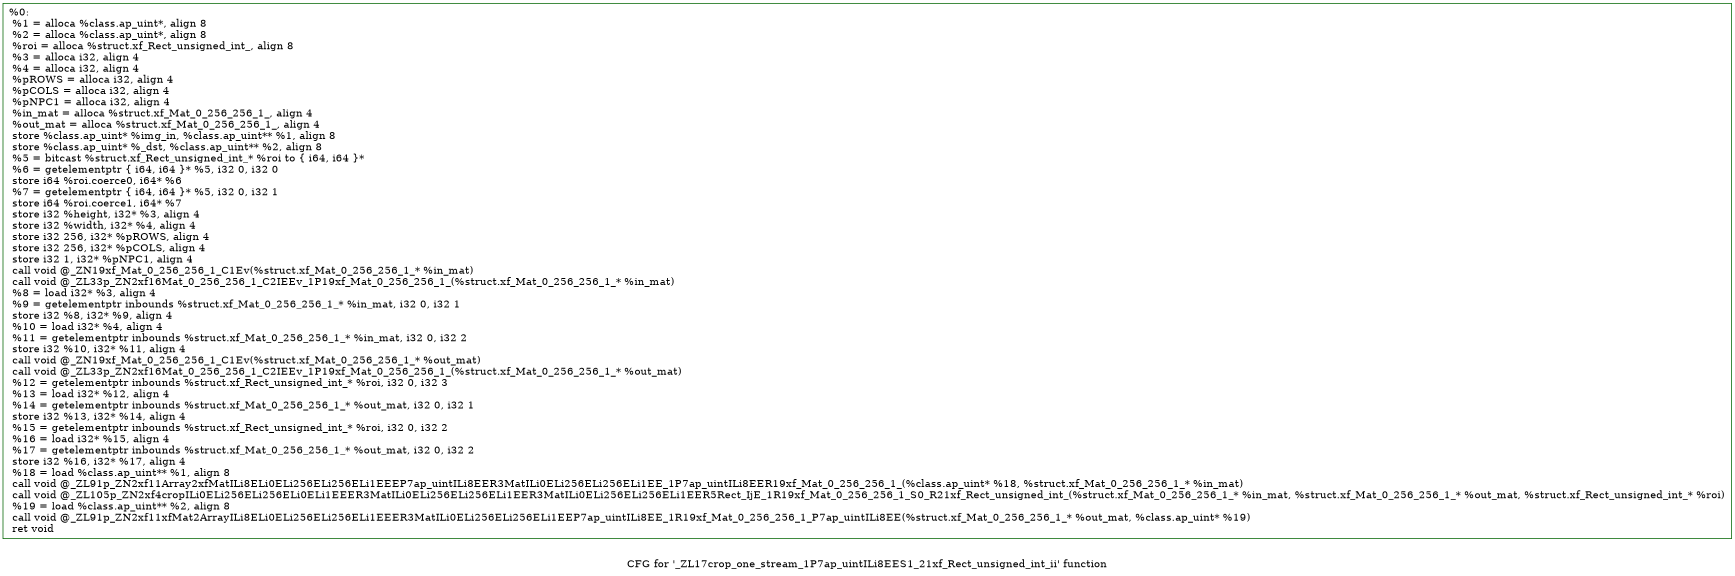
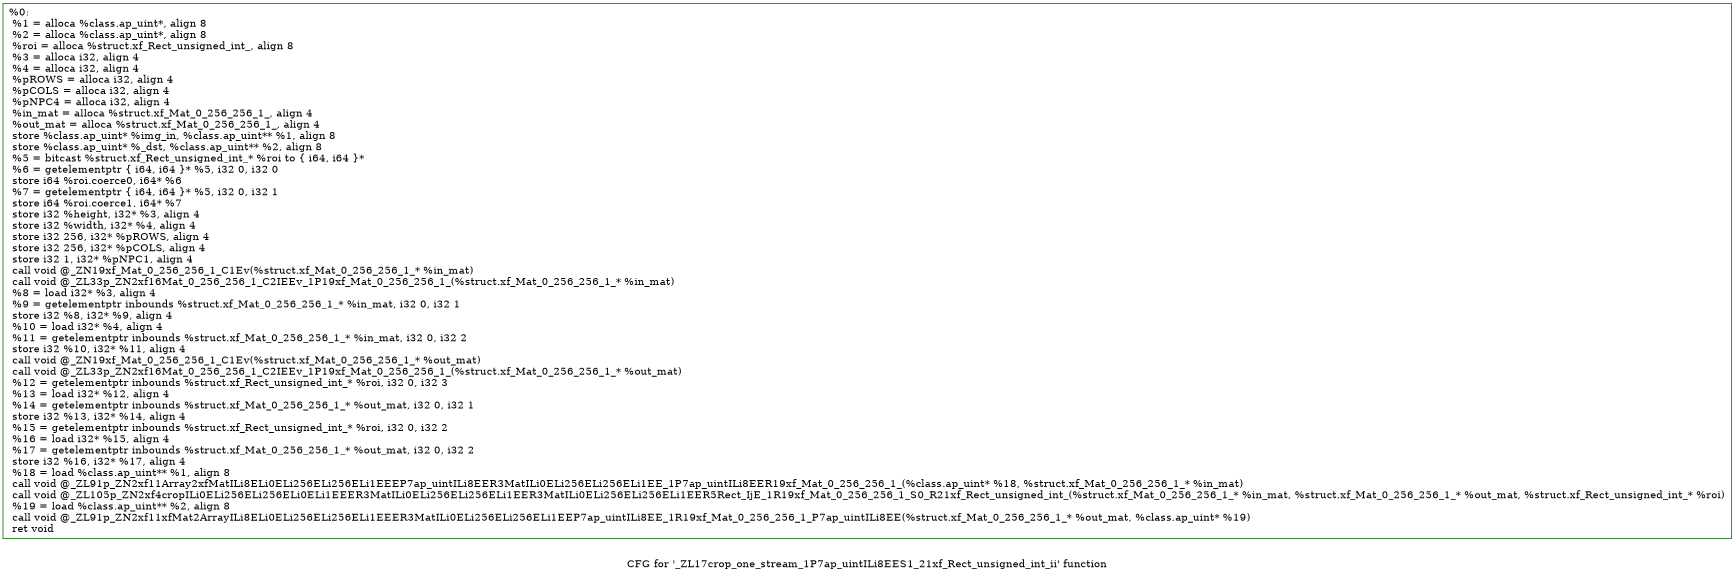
  digraph {
    label="CFG for '_ZL17crop_one_stream_1P7ap_uintILi8EES1_21xf_Rect_unsigned_int_ii' function"
-   n1 [label="{%0:\l  %1 = alloca %class.ap_uint*, align 8\l  %2 = alloca %class.ap_uint*, align 8\l  %roi = alloca %struct.xf_Rect_unsigned_int_, align 8\l  %3 = alloca i32, align 4\l  %4 = alloca i32, align 4\l  %pROWS = alloca i32, align 4\l  %pCOLS = alloca i32, align 4\l  %pNPC1 = alloca i32, align 4\l  %in_mat = alloca %struct.xf_Mat_0_256_256_1_, align 4\l  %out_mat = alloca %struct.xf_Mat_0_256_256_1_, align 4\l  store %class.ap_uint* %img_in, %class.ap_uint** %1, align 8\l  store %class.ap_uint* %_dst, %class.ap_uint** %2, align 8\l  %5 = bitcast %struct.xf_Rect_unsigned_int_* %roi to \{ i64, i64 \}*\l  %6 = getelementptr \{ i64, i64 \}* %5, i32 0, i32 0\l  store i64 %roi.coerce0, i64* %6\l  %7 = getelementptr \{ i64, i64 \}* %5, i32 0, i32 1\l  store i64 %roi.coerce1, i64* %7\l  store i32 %height, i32* %3, align 4\l  store i32 %width, i32* %4, align 4\l  store i32 256, i32* %pROWS, align 4\l  store i32 256, i32* %pCOLS, align 4\l  store i32 1, i32* %pNPC1, align 4\l  call void @_ZN19xf_Mat_0_256_256_1_C1Ev(%struct.xf_Mat_0_256_256_1_* %in_mat)\l  call void @_ZL33p_ZN2xf16Mat_0_256_256_1_C2IEEv_1P19xf_Mat_0_256_256_1_(%struct.xf_Mat_0_256_256_1_* %in_mat)\l  %8 = load i32* %3, align 4\l  %9 = getelementptr inbounds %struct.xf_Mat_0_256_256_1_* %in_mat, i32 0, i32 1\l  store i32 %8, i32* %9, align 4\l  %10 = load i32* %4, align 4\l  %11 = getelementptr inbounds %struct.xf_Mat_0_256_256_1_* %in_mat, i32 0, i32 2\l  store i32 %10, i32* %11, align 4\l  call void @_ZN19xf_Mat_0_256_256_1_C1Ev(%struct.xf_Mat_0_256_256_1_* %out_mat)\l  call void @_ZL33p_ZN2xf16Mat_0_256_256_1_C2IEEv_1P19xf_Mat_0_256_256_1_(%struct.xf_Mat_0_256_256_1_* %out_mat)\l  %12 = getelementptr inbounds %struct.xf_Rect_unsigned_int_* %roi, i32 0, i32 3\l  %13 = load i32* %12, align 4\l  %14 = getelementptr inbounds %struct.xf_Mat_0_256_256_1_* %out_mat, i32 0, i32 1\l  store i32 %13, i32* %14, align 4\l  %15 = getelementptr inbounds %struct.xf_Rect_unsigned_int_* %roi, i32 0, i32 2\l  %16 = load i32* %15, align 4\l  %17 = getelementptr inbounds %struct.xf_Mat_0_256_256_1_* %out_mat, i32 0, i32 2\l  store i32 %16, i32* %17, align 4\l  %18 = load %class.ap_uint** %1, align 8\l  call void @_ZL91p_ZN2xf11Array2xfMatILi8ELi0ELi256ELi256ELi1EEEP7ap_uintILi8EER3MatILi0ELi256ELi256ELi1EE_1P7ap_uintILi8EER19xf_Mat_0_256_256_1_(%class.ap_uint* %18, %struct.xf_Mat_0_256_256_1_* %in_mat)\l  call void @_ZL105p_ZN2xf4cropILi0ELi256ELi256ELi0ELi1EEER3MatILi0ELi256ELi256ELi1EER3MatILi0ELi256ELi256ELi1EER5Rect_IjE_1R19xf_Mat_0_256_256_1_S0_R21xf_Rect_unsigned_int_(%struct.xf_Mat_0_256_256_1_* %in_mat, %struct.xf_Mat_0_256_256_1_* %out_mat, %struct.xf_Rect_unsigned_int_* %roi)\l  %19 = load %class.ap_uint** %2, align 8\l  call void @_ZL91p_ZN2xf11xfMat2ArrayILi8ELi0ELi256ELi256ELi1EEER3MatILi0ELi256ELi256ELi1EEP7ap_uintILi8EE_1R19xf_Mat_0_256_256_1_P7ap_uintILi8EE(%struct.xf_Mat_0_256_256_1_* %out_mat, %class.ap_uint* %19)\l  ret void\l}" shape=record color=darkgreen]
+   n1 [label="{%0:\l  %1 = alloca %class.ap_uint*, align 8\l  %2 = alloca %class.ap_uint*, align 8\l  %roi = alloca %struct.xf_Rect_unsigned_int_, align 8\l  %3 = alloca i32, align 4\l  %4 = alloca i32, align 4\l  %pROWS = alloca i32, align 4\l  %pCOLS = alloca i32, align 4\l  %pNPC4 = alloca i32, align 4\l  %in_mat = alloca %struct.xf_Mat_0_256_256_1_, align 4\l  %out_mat = alloca %struct.xf_Mat_0_256_256_1_, align 4\l  store %class.ap_uint* %img_in, %class.ap_uint** %1, align 8\l  store %class.ap_uint* %_dst, %class.ap_uint** %2, align 8\l  %5 = bitcast %struct.xf_Rect_unsigned_int_* %roi to \{ i64, i64 \}*\l  %6 = getelementptr \{ i64, i64 \}* %5, i32 0, i32 0\l  store i64 %roi.coerce0, i64* %6\l  %7 = getelementptr \{ i64, i64 \}* %5, i32 0, i32 1\l  store i64 %roi.coerce1, i64* %7\l  store i32 %height, i32* %3, align 4\l  store i32 %width, i32* %4, align 4\l  store i32 256, i32* %pROWS, align 4\l  store i32 256, i32* %pCOLS, align 4\l  store i32 1, i32* %pNPC1, align 4\l  call void @_ZN19xf_Mat_0_256_256_1_C1Ev(%struct.xf_Mat_0_256_256_1_* %in_mat)\l  call void @_ZL33p_ZN2xf16Mat_0_256_256_1_C2IEEv_1P19xf_Mat_0_256_256_1_(%struct.xf_Mat_0_256_256_1_* %in_mat)\l  %8 = load i32* %3, align 4\l  %9 = getelementptr inbounds %struct.xf_Mat_0_256_256_1_* %in_mat, i32 0, i32 1\l  store i32 %8, i32* %9, align 4\l  %10 = load i32* %4, align 4\l  %11 = getelementptr inbounds %struct.xf_Mat_0_256_256_1_* %in_mat, i32 0, i32 2\l  store i32 %10, i32* %11, align 4\l  call void @_ZN19xf_Mat_0_256_256_1_C1Ev(%struct.xf_Mat_0_256_256_1_* %out_mat)\l  call void @_ZL33p_ZN2xf16Mat_0_256_256_1_C2IEEv_1P19xf_Mat_0_256_256_1_(%struct.xf_Mat_0_256_256_1_* %out_mat)\l  %12 = getelementptr inbounds %struct.xf_Rect_unsigned_int_* %roi, i32 0, i32 3\l  %13 = load i32* %12, align 4\l  %14 = getelementptr inbounds %struct.xf_Mat_0_256_256_1_* %out_mat, i32 0, i32 1\l  store i32 %13, i32* %14, align 4\l  %15 = getelementptr inbounds %struct.xf_Rect_unsigned_int_* %roi, i32 0, i32 2\l  %16 = load i32* %15, align 4\l  %17 = getelementptr inbounds %struct.xf_Mat_0_256_256_1_* %out_mat, i32 0, i32 2\l  store i32 %16, i32* %17, align 4\l  %18 = load %class.ap_uint** %1, align 8\l  call void @_ZL91p_ZN2xf11Array2xfMatILi8ELi0ELi256ELi256ELi1EEEP7ap_uintILi8EER3MatILi0ELi256ELi256ELi1EE_1P7ap_uintILi8EER19xf_Mat_0_256_256_1_(%class.ap_uint* %18, %struct.xf_Mat_0_256_256_1_* %in_mat)\l  call void @_ZL105p_ZN2xf4cropILi0ELi256ELi256ELi0ELi1EEER3MatILi0ELi256ELi256ELi1EER3MatILi0ELi256ELi256ELi1EER5Rect_IjE_1R19xf_Mat_0_256_256_1_S0_R21xf_Rect_unsigned_int_(%struct.xf_Mat_0_256_256_1_* %in_mat, %struct.xf_Mat_0_256_256_1_* %out_mat, %struct.xf_Rect_unsigned_int_* %roi)\l  %19 = load %class.ap_uint** %2, align 8\l  call void @_ZL91p_ZN2xf11xfMat2ArrayILi8ELi0ELi256ELi256ELi1EEER3MatILi0ELi256ELi256ELi1EEP7ap_uintILi8EE_1R19xf_Mat_0_256_256_1_P7ap_uintILi8EE(%struct.xf_Mat_0_256_256_1_* %out_mat, %class.ap_uint* %19)\l  ret void\l}" shape=record color=darkgreen]
  }
